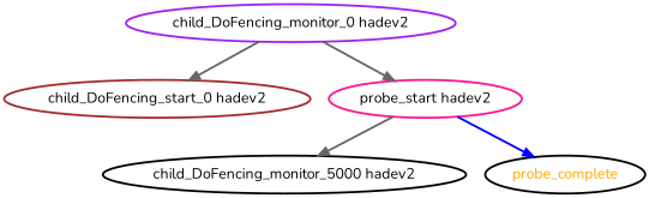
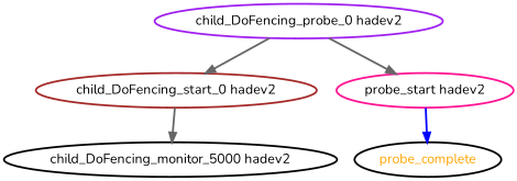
  digraph {
    fontname=Nunito
    node [color=black fontcolor=black fontname=Nunito style=bold]
    edge [color=gray40 fontname=Nunito style=bold]
-   "child_DoFencing_monitor_0 hadev2" [color=purple]
+   "child_DoFencing_monitor_0 hadev2" [color=purple label="child_DoFencing_probe_0 hadev2"]
    "child_DoFencing_start_0 hadev2" [color=brown]
    n3 [color=deeppink label="probe_start hadev2"]
    "child_DoFencing_monitor_5000 hadev2"
    probe_complete [fontcolor=orange]
    "child_DoFencing_monitor_0 hadev2" -> "child_DoFencing_start_0 hadev2"
    "child_DoFencing_monitor_0 hadev2" -> n3
-   n3 -> "child_DoFencing_monitor_5000 hadev2"
+   "child_DoFencing_start_0 hadev2" -> "child_DoFencing_monitor_5000 hadev2"
    n3 -> probe_complete [color=blue]
  }
